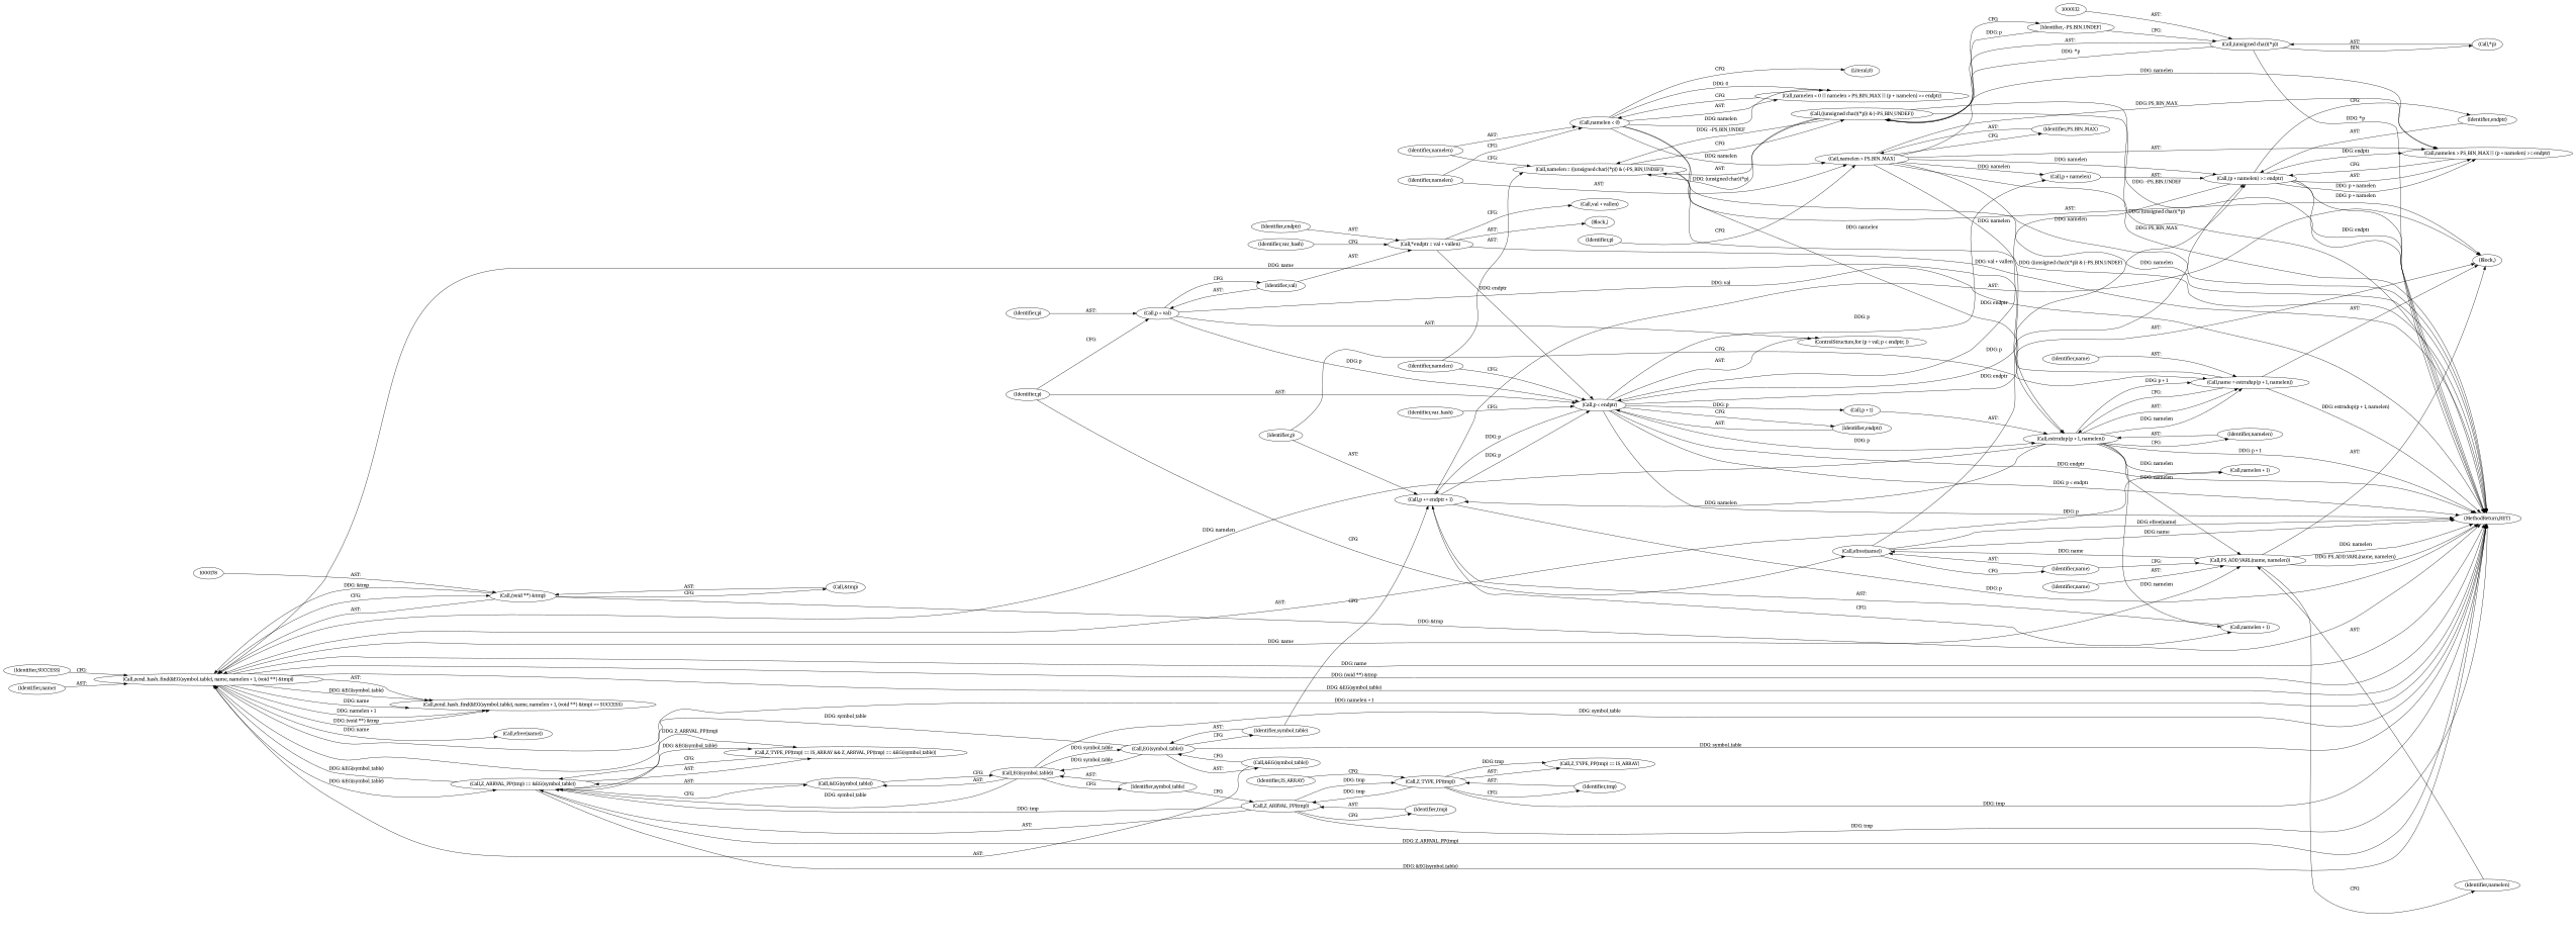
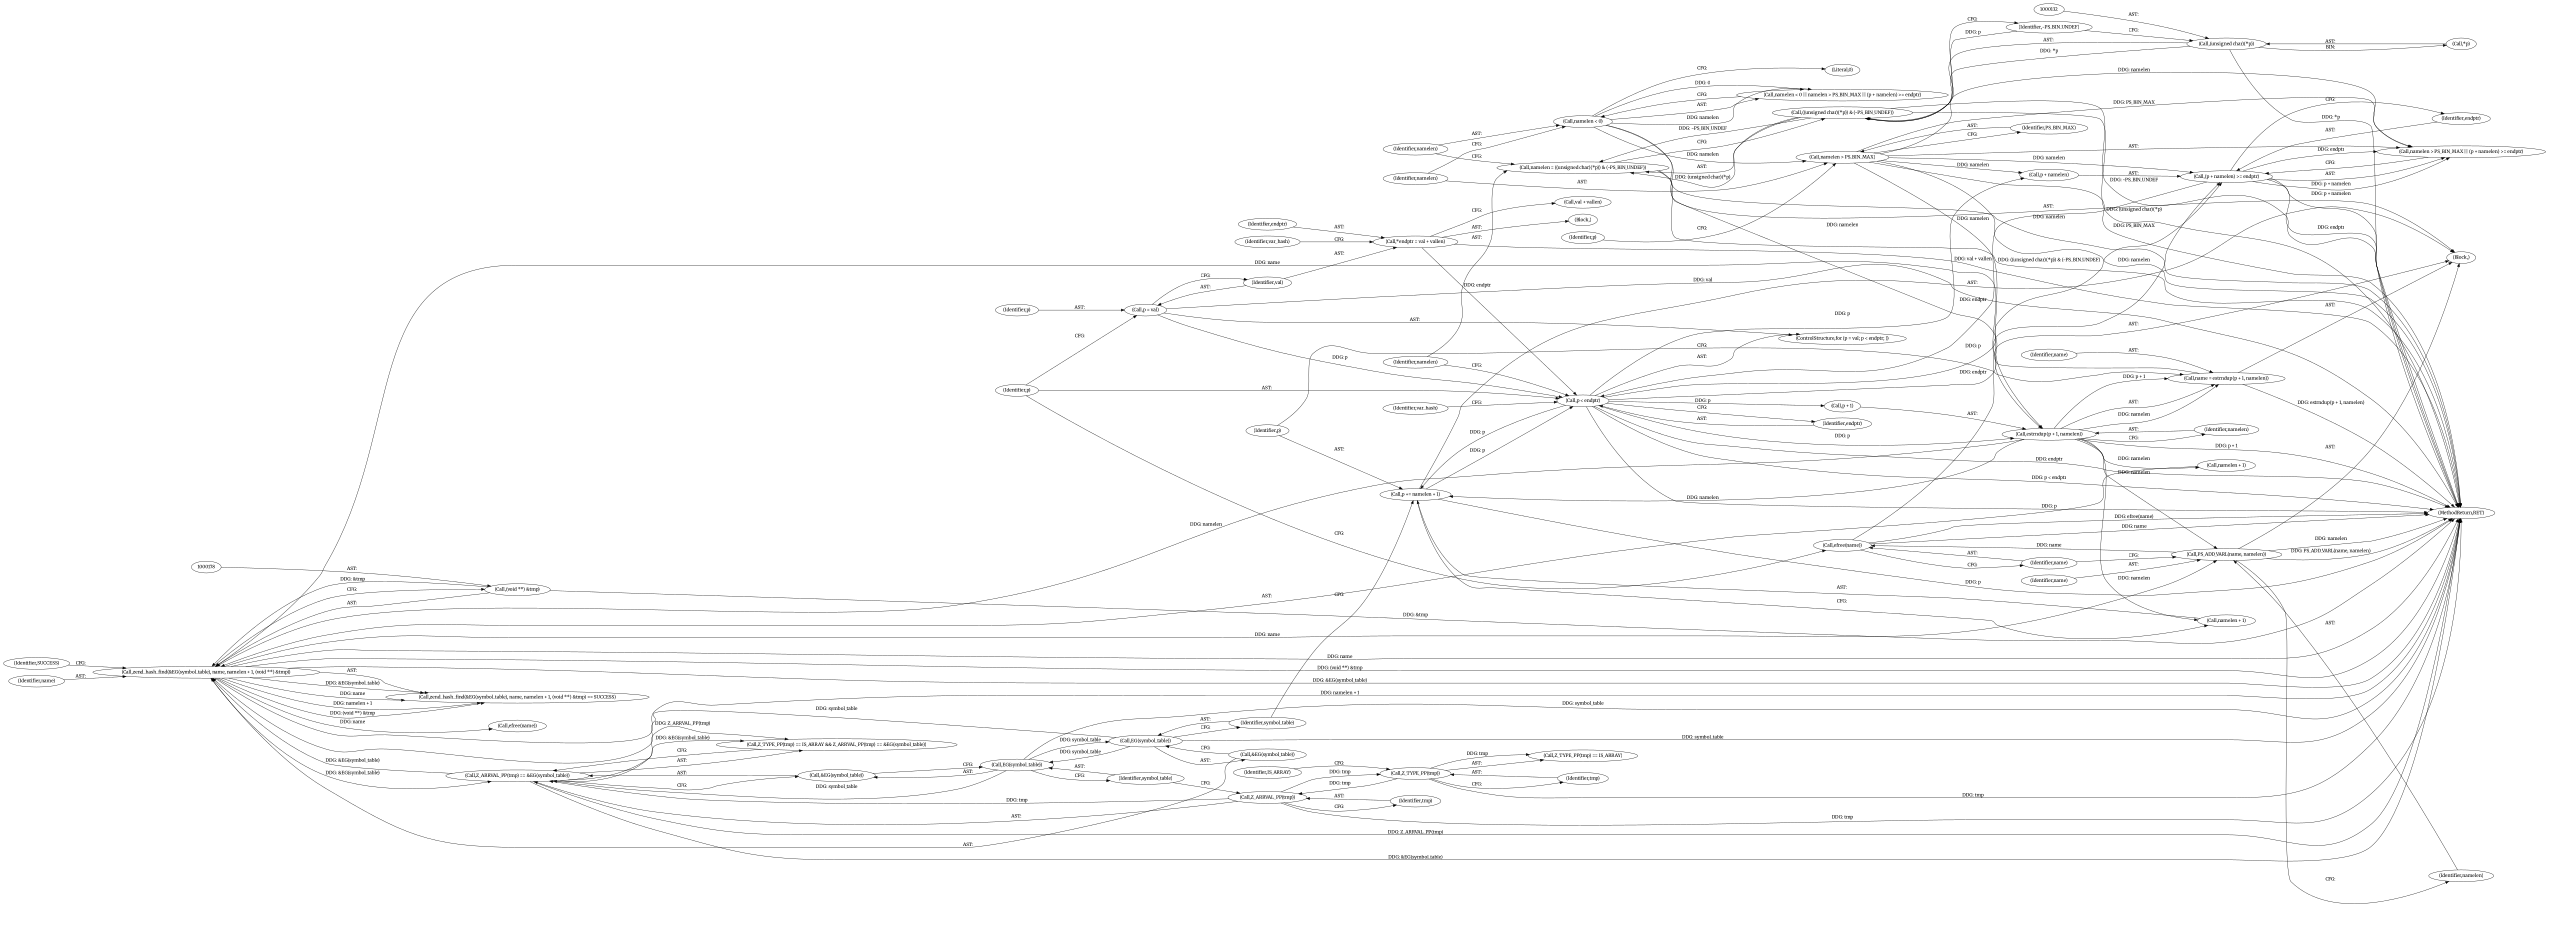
  digraph {
    fontname=Merriweather
    rankdir=LR
    node [fontname=Merriweather]
    edge [fontname=Merriweather]
    n1 [label="(Call,efree(name))"]
    n2 [label="(Identifier,name)"]
    n3 [label="(MethodReturn,RET)"]
    n4 [label="(Block,)"]
    n5 [label="(Call,PS_ADD_VARL(name, namelen))"]
    n6 [label="(Identifier,namelen)"]
    n7 [label="(Call,zend_hash_find(&EG(symbol_table), name, namelen + 1, (void **) &tmp))"]
    n8 [label="(Call,Z_ARRVAL_PP(tmp) == &EG(symbol_table))"]
    n9 [label="(Call,(void **) &tmp)"]
    n10 [label="(Call,zend_hash_find(&EG(symbol_table), name, namelen + 1, (void **) &tmp) == SUCCESS)"]
    n11 [label="(Call,efree(name))"]
    n12 [label="(Call,Z_TYPE_PP(tmp) == IS_ARRAY && Z_ARRVAL_PP(tmp) == &EG(symbol_table))"]
    n13 [label="(Call,&EG(symbol_table))"]
-   n14 [label="(Call,&tmp)"]
    n15 [label="(Call,EG(symbol_table))"]
    n16 [label="(Call,Z_ARRVAL_PP(tmp))"]
    n17 [label="(Call,Z_TYPE_PP(tmp))"]
    n18 [label="(Identifier,tmp)"]
    n19 [label="(Call,Z_TYPE_PP(tmp) == IS_ARRAY)"]
    n20 [label="(Identifier,tmp)"]
    n21 [label="(Call,EG(symbol_table))"]
    n22 [label="(Identifier,symbol_table)"]
    n23 [label="(Call,&EG(symbol_table))"]
    n24 [label="(Identifier,symbol_table)"]
-   n25 [label="(Call,p += endptr + 1)"]
+   n25 [label="(Call,p += namelen + 1)"]
    n26 [label="(Call,name = estrndup(p + 1, namelen))"]
    n27 [label="(Call,estrndup(p + 1, namelen))"]
    n28 [label="(Call,namelen + 1)"]
    n29 [label="(Identifier,namelen)"]
    n30 [label="(Call,namelen + 1)"]
    n31 [label="(Call,p < endptr)"]
    n32 [label="(Call,(p + namelen) >= endptr)"]
    n33 [label="(ControlStructure,for (p = val; p < endptr; ))"]
    n34 [label="(Identifier,endptr)"]
    n35 [label="(Call,p + namelen)"]
    n36 [label="(Call,p + 1)"]
    n37 [label="(Identifier,endptr)"]
    n38 [label="(Call,namelen > PS_BIN_MAX || (p + namelen) >= endptr)"]
    n39 [label="(Call,p = val)"]
    n40 [label="(Identifier,val)"]
    n41 [label="(Call,*endptr = val + vallen)"]
    n42 [label="(Call,namelen > PS_BIN_MAX)"]
    n43 [label="(Identifier,PS_BIN_MAX)"]
    n44 [label="(Call,namelen < 0)"]
    n45 [label="(Literal,0)"]
    n46 [label="(Call,namelen < 0 || namelen > PS_BIN_MAX || (p + namelen) >= endptr)"]
    n47 [label="(Call,namelen = ((unsigned char)(*p)) & (~PS_BIN_UNDEF))"]
    n48 [label="(Call,((unsigned char)(*p)) & (~PS_BIN_UNDEF))"]
    n49 [label="(Identifier,~PS_BIN_UNDEF)"]
    n50 [label="(Call,(unsigned char)(*p))"]
    n51 [label="(Call,*p)"]
    n52 [label="(Call,val + vallen)"]
    n53 [label="(Block,)"]
    n54 [label="(Identifier,IS_ARRAY)"]
    n55 [label="(Identifier,var_hash)"]
    n56 [label="(Identifier,p)"]
    n57 [label="(Identifier,endptr)"]
    n58 [label="(Identifier,namelen)"]
    n59 [label="(Identifier,SUCCESS)"]
    n60 [label="(Identifier,namelen)"]
    n61 [label="(Identifier,name)"]
    n62 [label="(Identifier,var_hash)"]
    n63 [label="(Identifier,name)"]
    n64 [label="(Identifier,p)"]
    n65 [label="(Identifier,name)"]
    n66 [label="(Identifier,p)"]
    n67 [label="(Identifier,namelen)"]
    n68 [label="(Identifier,p)"]
    1000132
    1000178
    n1 -> n2 [label="CFG: "]
    n1 -> n3 [label="DDG: efree(name)"]
    n1 -> n3 [label="DDG: name"]
    n1 -> n4 [label="AST: "]
    n2 -> n1 [label="AST: "]
    n2 -> n5 [label="CFG: "]
    n5 -> n1 [label="DDG: name"]
    n5 -> n3 [label="DDG: PS_ADD_VARL(name, namelen)"]
    n5 -> n3 [label="DDG: namelen"]
    n5 -> n4 [label="AST: "]
    n5 -> n6 [label="CFG: "]
    n6 -> n5 [label="AST: "]
    n7 -> n3 [label="DDG: name"]
    n7 -> n3 [label="DDG: (void **) &tmp"]
    n7 -> n3 [label="DDG: &EG(symbol_table)"]
    n7 -> n3 [label="DDG: namelen + 1"]
    n7 -> n5 [label="DDG: name"]
    n7 -> n8 [label="DDG: &EG(symbol_table)"]
    n7 -> n9 [label="CFG: "]
    n7 -> n10 [label="AST: "]
    n7 -> n10 [label="DDG: &EG(symbol_table)"]
    n7 -> n10 [label="DDG: name"]
    n7 -> n10 [label="DDG: namelen + 1"]
    n7 -> n10 [label="DDG: (void **) &tmp"]
    n7 -> n11 [label="DDG: name"]
    n8 -> n3 [label="DDG: Z_ARRVAL_PP(tmp)"]
    n8 -> n3 [label="DDG: &EG(symbol_table)"]
    n8 -> n7 [label="DDG: &EG(symbol_table)"]
    n8 -> n12 [label="AST: "]
    n8 -> n12 [label="DDG: Z_ARRVAL_PP(tmp)"]
    n8 -> n12 [label="DDG: &EG(symbol_table)"]
    n8 -> n13 [label="CFG: "]
    n9 -> n3 [label="DDG: &tmp"]
    n9 -> n7 [label="AST: "]
    n9 -> n7 [label="DDG: &tmp"]
-   n9 -> n14 [label="CFG: "]
    n12 -> n8 [label="CFG: "]
    n13 -> n8 [label="AST: "]
    n13 -> n15 [label="CFG: "]
-   n14 -> n9 [label="AST: "]
    n15 -> n3 [label="DDG: symbol_table"]
    n15 -> n8 [label="DDG: symbol_table"]
    n15 -> n13 [label="AST: "]
    n15 -> n21 [label="DDG: symbol_table"]
    n15 -> n22 [label="CFG: "]
    n16 -> n3 [label="DDG: tmp"]
    n16 -> n8 [label="AST: "]
    n16 -> n8 [label="DDG: tmp"]
    n16 -> n17 [label="DDG: tmp"]
    n16 -> n18 [label="CFG: "]
    n17 -> n3 [label="DDG: tmp"]
    n17 -> n16 [label="DDG: tmp"]
    n17 -> n19 [label="AST: "]
    n17 -> n19 [label="DDG: tmp"]
    n17 -> n20 [label="CFG: "]
    n18 -> n16 [label="AST: "]
    n20 -> n17 [label="AST: "]
    n21 -> n3 [label="DDG: symbol_table"]
    n21 -> n7 [label="DDG: symbol_table"]
    n21 -> n15 [label="DDG: symbol_table"]
    n21 -> n23 [label="AST: "]
    n21 -> n24 [label="CFG: "]
    n22 -> n15 [label="AST: "]
    n22 -> n16 [label="CFG: "]
    n23 -> n7 [label="AST: "]
    n23 -> n21 [label="CFG: "]
    n24 -> n21 [label="AST: "]
    n24 -> n25 [label="CFG: "]
    n25 -> n3 [label="DDG: p"]
    n25 -> n4 [label="AST: "]
    n25 -> n30 [label="CFG: "]
    n25 -> n31 [label="DDG: p"]
    n26 -> n3 [label="DDG: estrndup(p + 1, namelen)"]
    n26 -> n4 [label="AST: "]
    n26 -> n7 [label="DDG: name"]
-   n26 -> n27 [label="CFG: "]
    n27 -> n3 [label="DDG: p + 1"]
    n27 -> n5 [label="DDG: namelen"]
    n27 -> n7 [label="DDG: namelen"]
    n27 -> n25 [label="DDG: namelen"]
    n27 -> n26 [label="AST: "]
    n27 -> n26 [label="DDG: p + 1"]
    n27 -> n26 [label="DDG: namelen"]
    n27 -> n28 [label="DDG: namelen"]
    n27 -> n29 [label="CFG: "]
    n27 -> n30 [label="DDG: namelen"]
    n28 -> n7 [label="AST: "]
    n29 -> n27 [label="AST: "]
    n30 -> n25 [label="AST: "]
    n31 -> n3 [label="DDG: endptr"]
    n31 -> n3 [label="DDG: p < endptr"]
    n31 -> n3 [label="DDG: p"]
    n31 -> n25 [label="DDG: p"]
    n31 -> n27 [label="DDG: p"]
    n31 -> n32 [label="DDG: p"]
    n31 -> n32 [label="DDG: endptr"]
    n31 -> n33 [label="AST: "]
    n31 -> n34 [label="CFG: "]
    n31 -> n35 [label="DDG: p"]
    n31 -> n36 [label="DDG: p"]
    n32 -> n3 [label="DDG: endptr"]
    n32 -> n3 [label="DDG: p + namelen"]
    n32 -> n31 [label="DDG: endptr"]
    n32 -> n37 [label="CFG: "]
    n32 -> n38 [label="AST: "]
    n32 -> n38 [label="DDG: p + namelen"]
    n32 -> n38 [label="DDG: endptr"]
    n34 -> n31 [label="AST: "]
    n35 -> n32 [label="AST: "]
    n36 -> n27 [label="AST: "]
    n37 -> n32 [label="AST: "]
    n38 -> n32 [label="CFG: "]
    n39 -> n3 [label="DDG: val"]
    n39 -> n31 [label="DDG: p"]
    n39 -> n33 [label="AST: "]
    n39 -> n40 [label="CFG: "]
    n40 -> n39 [label="AST: "]
    n40 -> n41 [label="AST: "]
    n41 -> n3 [label="DDG: val + vallen"]
    n41 -> n31 [label="DDG: endptr"]
    n41 -> n52 [label="CFG: "]
    n41 -> n53 [label="AST: "]
    n42 -> n3 [label="DDG: PS_BIN_MAX"]
    n42 -> n3 [label="DDG: namelen"]
    n42 -> n27 [label="DDG: namelen"]
    n42 -> n32 [label="DDG: namelen"]
    n42 -> n35 [label="DDG: namelen"]
    n42 -> n38 [label="AST: "]
    n42 -> n38 [label="DDG: namelen"]
    n42 -> n38 [label="DDG: PS_BIN_MAX"]
    n42 -> n43 [label="CFG: "]
    n43 -> n42 [label="AST: "]
    n44 -> n3 [label="DDG: namelen"]
    n44 -> n27 [label="DDG: namelen"]
    n44 -> n42 [label="DDG: namelen"]
    n44 -> n45 [label="CFG: "]
    n44 -> n46 [label="AST: "]
    n44 -> n46 [label="DDG: namelen"]
    n44 -> n46 [label="DDG: 0"]
    n46 -> n44 [label="CFG: "]
    n47 -> n3 [label="DDG: ((unsigned char)(*p)) & (~PS_BIN_UNDEF)"]
    n47 -> n4 [label="AST: "]
    n47 -> n48 [label="CFG: "]
    n48 -> n3 [label="DDG: ~PS_BIN_UNDEF"]
    n48 -> n3 [label="DDG: (unsigned char)(*p)"]
    n48 -> n47 [label="AST: "]
    n48 -> n47 [label="DDG: (unsigned char)(*p)"]
    n48 -> n47 [label="DDG: ~PS_BIN_UNDEF"]
    n48 -> n49 [label="CFG: "]
    n49 -> n48 [label="DDG: p"]
    n49 -> n50 [label="CFG: "]
    n50 -> n3 [label="DDG: *p"]
    n50 -> n48 [label="AST: "]
    n50 -> n48 [label="DDG: *p"]
    n50 -> n51 [label="BIN: "]
    n51 -> n50 [label="AST: "]
    n54 -> n17 [label="CFG: "]
    n55 -> n31 [label="CFG: "]
    n56 -> n25 [label="AST: "]
    n56 -> n26 [label="CFG: "]
    n57 -> n41 [label="AST: "]
    n58 -> n44 [label="AST: "]
    n58 -> n47 [label="CFG: "]
    n59 -> n7 [label="CFG: "]
    n60 -> n42 [label="AST: "]
    n60 -> n44 [label="CFG: "]
    n61 -> n7 [label="AST: "]
    n62 -> n41 [label="CFG: "]
    n63 -> n26 [label="AST: "]
    n64 -> n39 [label="AST: "]
    n65 -> n5 [label="AST: "]
    n66 -> n1 [label="CFG: "]
    n66 -> n31 [label="AST: "]
    n66 -> n39 [label="CFG: "]
    n67 -> n31 [label="CFG: "]
    n67 -> n47 [label="AST: "]
    n68 -> n42 [label="CFG: "]
    1000132 -> n50 [label="AST: "]
    1000178 -> n9 [label="AST: "]
  }
